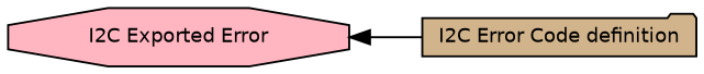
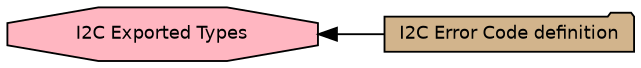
  digraph {
    rankdir=LR
    node [color=black fontname=Helvetica fontsize=10 style=filled]
    n1 [fillcolor=tan fontcolor=black height=0.2 label="I2C Error Code definition" shape=folder width=0.4]
-   n2 [fillcolor=lightpink height=0.2 label="I2C Exported Error" shape=octagon width=0.4]
+   n2 [fillcolor=lightpink height=0.2 label="I2C Exported Types" shape=octagon width=0.4]
    n2 -> n1 [dir=back fontname=Helvetica fontsize=10 labelfontname=Helvetica labelfontsize=10 shape=plaintext style=solid]
  }
